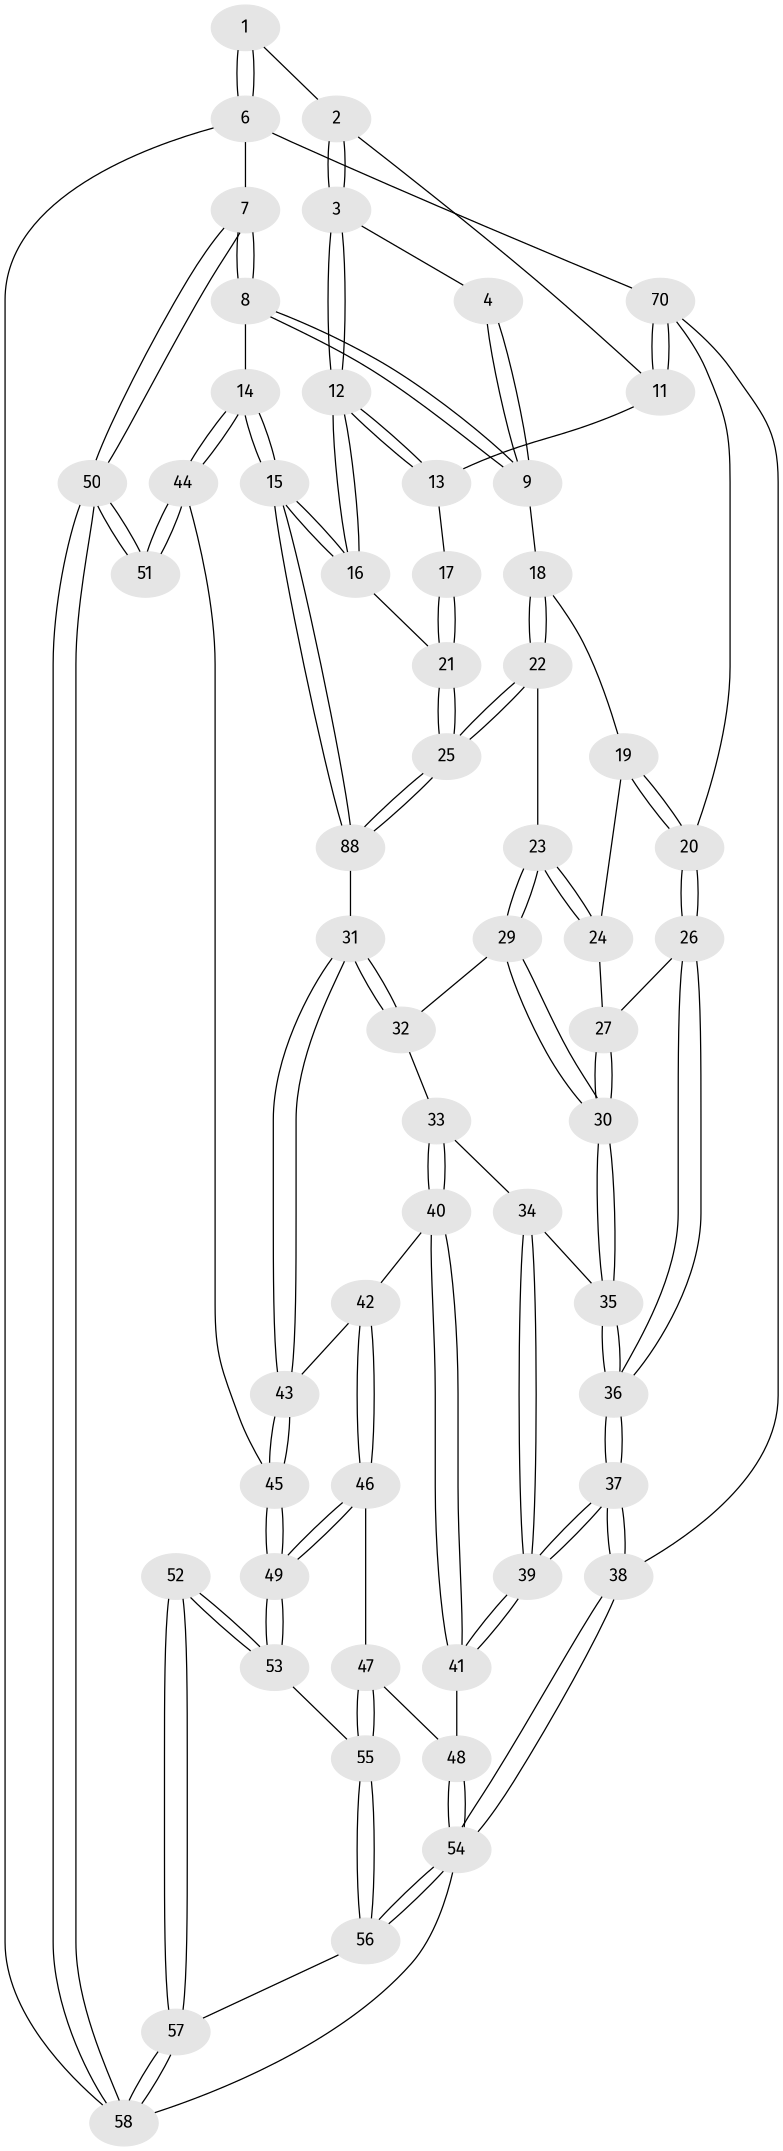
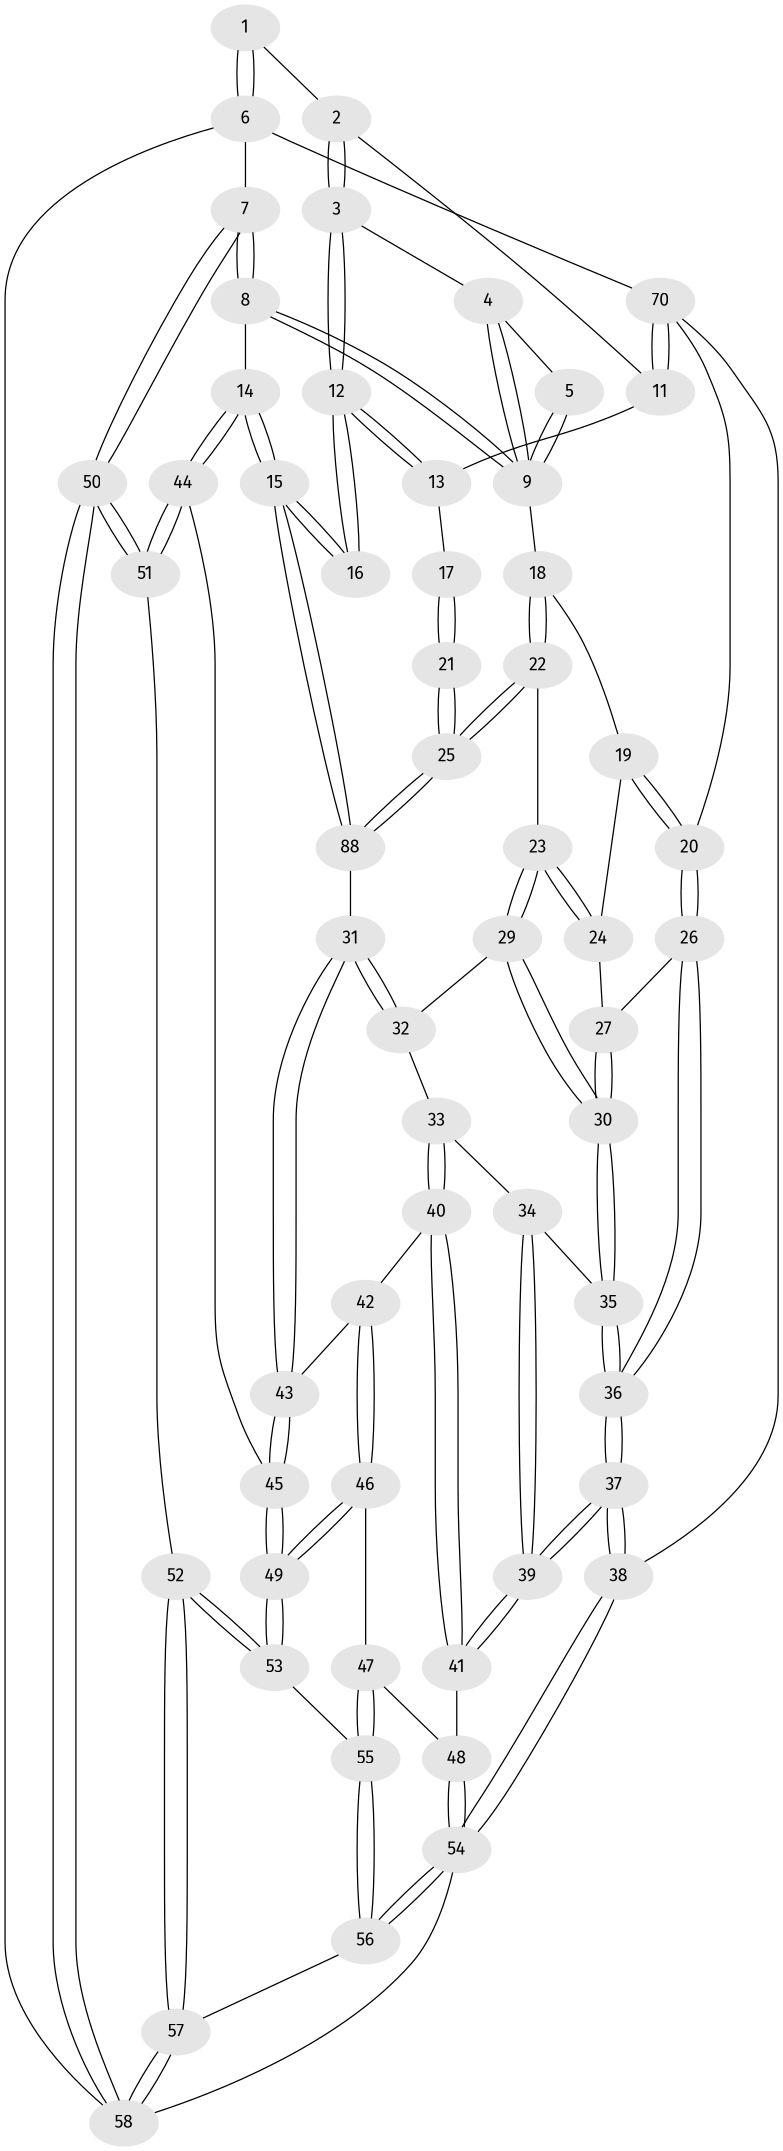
  graph {
    fontname="Fira Sans"
    node [color=gray90 fontname="Fira Sans" style=filled]
    edge [fontname="Fira Sans"]
    1
    2
    6
    3
    11
    7
    n7 [label=70]
    58
    4
    12
    13
+   5
    9
    16
    18
    8
    50
    20
    38
    14
    51
    15
    44
    26
    54
    17
    21
    n28 [label=88]
    45
    31
    25
    19
    22
    24
    23
    27
    36
    29
    30
    32
    37
    35
    43
    33
    34
    40
    39
    41
    42
    56
    48
    46
    49
    47
    52
    53
    55
    57
    1 -- 2
    1 -- 6
    1 -- 6
    2 -- 3
    2 -- 3
    2 -- 11
    6 -- 7
    6 -- n7
    6 -- 58
    3 -- 4
    3 -- 12
    3 -- 12
    11 -- 13
    7 -- 8
    7 -- 8
    7 -- 50
    7 -- 50
    n7 -- 11
    n7 -- 11
    n7 -- 20
    n7 -- 38
+   4 -- 5
    4 -- 9
    4 -- 9
    12 -- 13
    12 -- 13
    12 -- 16
    12 -- 16
    13 -- 17
+   5 -- 9
+   5 -- 9
    9 -- 18
-   16 -- 21
    18 -- 19
    18 -- 22
    18 -- 22
    8 -- 9
    8 -- 9
    8 -- 14
    50 -- 58
    50 -- 58
    50 -- 51
    50 -- 51
    20 -- 26
    20 -- 26
    38 -- 54
    38 -- 54
    14 -- 15
    14 -- 15
    14 -- 44
    14 -- 44
+   51 -- 52
    15 -- 16
    15 -- 16
    15 -- n28
    15 -- n28
    44 -- 51
    44 -- 51
    44 -- 45
    26 -- 27
    26 -- 36
    26 -- 36
    54 -- 58
    54 -- 56
    54 -- 56
    17 -- 21
    17 -- 21
    21 -- 25
    21 -- 25
    n28 -- 31
    45 -- 49
    45 -- 49
    31 -- 32
    31 -- 32
    31 -- 43
    31 -- 43
    25 -- n28
    25 -- n28
    19 -- 20
    19 -- 20
    19 -- 24
    22 -- 25
    22 -- 25
    22 -- 23
    24 -- 27
    23 -- 24
    23 -- 24
    23 -- 29
    23 -- 29
    27 -- 30
    27 -- 30
    36 -- 37
    36 -- 37
    29 -- 30
    29 -- 30
    29 -- 32
    30 -- 35
    30 -- 35
    32 -- 33
    37 -- 38
    37 -- 38
    37 -- 39
    37 -- 39
    35 -- 36
    35 -- 36
    43 -- 45
    43 -- 45
    33 -- 34
    33 -- 40
    33 -- 40
    34 -- 35
    34 -- 39
    34 -- 39
    40 -- 41
    40 -- 41
    40 -- 42
    39 -- 41
    39 -- 41
    41 -- 48
    42 -- 43
    42 -- 46
    42 -- 46
    56 -- 57
    48 -- 54
    48 -- 54
    46 -- 49
    46 -- 49
    46 -- 47
    49 -- 53
    49 -- 53
    47 -- 48
    47 -- 55
    47 -- 55
    52 -- 53
    52 -- 53
    52 -- 57
    52 -- 57
    53 -- 55
    55 -- 56
    55 -- 56
    57 -- 58
    57 -- 58
  }
